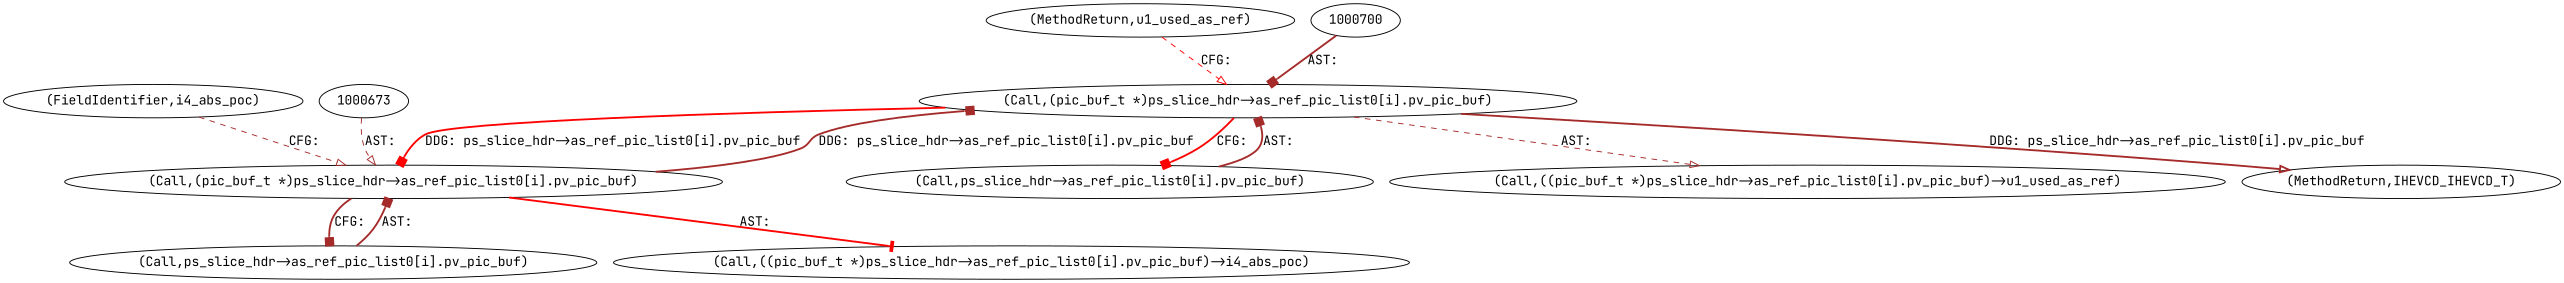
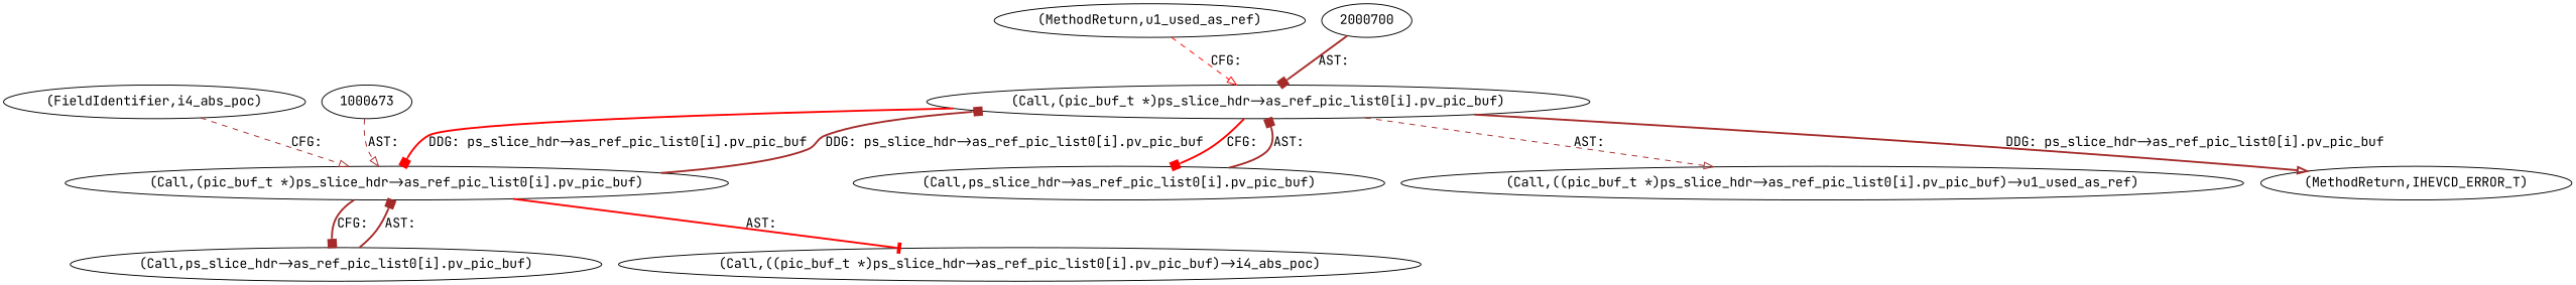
  digraph {
    fontname="JetBrains Mono"
    node [fontname="JetBrains Mono"]
    edge [arrowhead=box color=brown fontname="JetBrains Mono" style=bold]
    n1 [label="(Call,(pic_buf_t *)ps_slice_hdr->as_ref_pic_list0[i].pv_pic_buf)"]
    n2 [label="(Call,(pic_buf_t *)ps_slice_hdr->as_ref_pic_list0[i].pv_pic_buf)"]
    n3 [label="(Call,ps_slice_hdr->as_ref_pic_list0[i].pv_pic_buf)"]
    n4 [label="(Call,((pic_buf_t *)ps_slice_hdr->as_ref_pic_list0[i].pv_pic_buf)->u1_used_as_ref)"]
-   n5 [label="(MethodReturn,IHEVCD_IHEVCD_T)"]
+   n5 [label="(MethodReturn,IHEVCD_ERROR_T)"]
    n6 [label="(Call,ps_slice_hdr->as_ref_pic_list0[i].pv_pic_buf)"]
    n7 [label="(Call,((pic_buf_t *)ps_slice_hdr->as_ref_pic_list0[i].pv_pic_buf)->i4_abs_poc)"]
    n8 [label="(MethodReturn,u1_used_as_ref)"]
    n9 [label="(FieldIdentifier,i4_abs_poc)"]
-   1000700
+   1000700 [label=2000700]
    1000673
    n1 -> n2 [color=red label="DDG: ps_slice_hdr->as_ref_pic_list0[i].pv_pic_buf"]
    n1 -> n3 [color=red label="CFG: "]
    n1 -> n4 [arrowhead=onormal label="AST: " style=dashed]
    n1 -> n5 [arrowhead=onormal label="DDG: ps_slice_hdr->as_ref_pic_list0[i].pv_pic_buf"]
    n2 -> n1 [label="DDG: ps_slice_hdr->as_ref_pic_list0[i].pv_pic_buf"]
    n2 -> n6 [label="CFG: "]
    n2 -> n7 [arrowhead=tee color=red label="AST: "]
    n3 -> n1 [label="AST: "]
    n6 -> n2 [label="AST: "]
    n8 -> n1 [arrowhead=onormal color=red label="CFG: " style=dashed]
    n9 -> n2 [arrowhead=onormal label="CFG: " style=dashed]
    1000700 -> n1 [label="AST: "]
    1000673 -> n2 [arrowhead=onormal label="AST: " style=dashed]
  }
